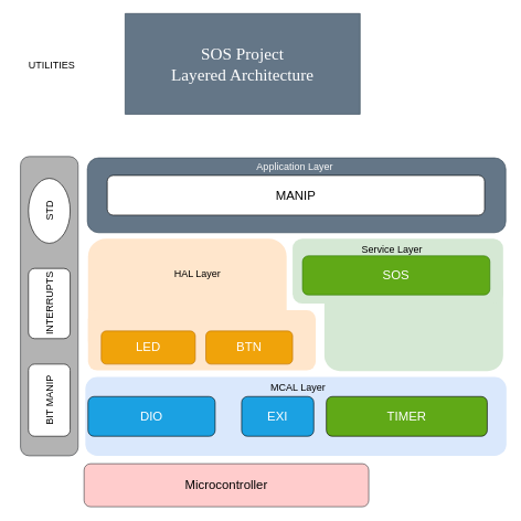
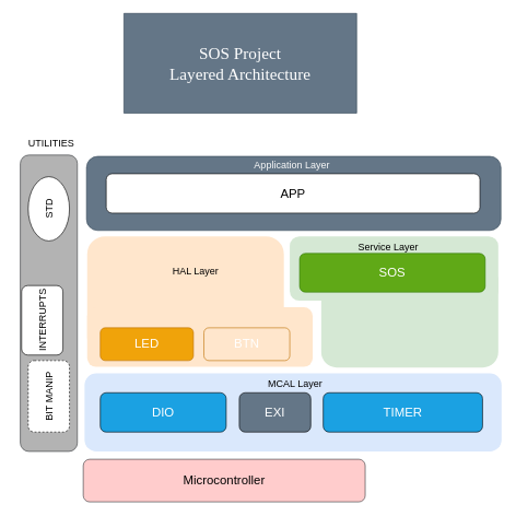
  <mxCell id="0" />
  <mxCell id="1" parent="0" />
  <mxCell id="2" value="" style="rounded=1;whiteSpace=wrap;html=1;fillColor=#ffe6cc;strokeColor=none;movable=1;resizable=1;rotatable=1;deletable=1;editable=1;locked=0;connectable=1;" parent="1" vertex="1"><mxGeometry x="132" y="360" width="300" height="181" as="geometry" /></mxCell>
  <mxCell id="3" value="" style="rounded=1;whiteSpace=wrap;html=1;fillColor=#d5e8d4;strokeColor=none;movable=1;resizable=1;rotatable=1;deletable=1;editable=1;locked=0;connectable=1;" parent="1" vertex="1"><mxGeometry x="489" y="404" width="270" height="156" as="geometry" /></mxCell>
  <mxCell id="4" value="" style="rounded=1;whiteSpace=wrap;html=1;fillColor=#dae8fc;strokeColor=none;movable=1;resizable=1;rotatable=1;deletable=1;editable=1;locked=0;connectable=1;" parent="1" vertex="1"><mxGeometry x="128" y="569" width="636" height="119" as="geometry" /></mxCell>
  <mxCell id="5" value="" style="rounded=1;whiteSpace=wrap;html=1;fillColor=#ffe6cc;strokeColor=none;movable=1;resizable=1;rotatable=1;deletable=1;editable=1;locked=0;connectable=1;" parent="1" vertex="1"><mxGeometry x="132" y="468" width="344" height="91" as="geometry" /></mxCell>
  <mxCell id="6" value="&lt;div style=&quot;font-size: 1px&quot;&gt;&lt;font style=&quot;font-size:25.4px;font-family:Calibri;color:#ffffff;direction:ltr;letter-spacing:0px;line-height:120%;opacity:1&quot;&gt;SOS Project&lt;br&gt;&lt;/font&gt;&lt;/div&gt;&lt;div style=&quot;font-size: 1px&quot;&gt;&lt;font style=&quot;font-size:25.4px;font-family:Calibri;color:#ffffff;direction:ltr;letter-spacing:0px;line-height:120%;opacity:1&quot;&gt;Layered Architecture&lt;/font&gt;&lt;/div&gt;" style="verticalAlign=middle;align=center;overflow=width;vsdxID=47;fillColor=#647687;shape=stencil(nZBLDoAgDERP0z3SIyjew0SURgSD+Lu9kMZoXLhwN9O+tukAlrNpJg1SzDH4QW/URgNYgZTkjA4UkwJUgGXng+6DX1zLfmoymdXo17xh5zmRJ6Q42BWCfc2oJfdAr+Yv+AP9Cb7OJ3H/2JG1HNGz/84klThPVCc=);strokeColor=#314354;points=[];labelBackgroundColor=none;rounded=0;html=1;whiteSpace=wrap;fontColor=#ffffff;" parent="1" vertex="1"><mxGeometry x="188" y="20" width="355" height="152" as="geometry" /></mxCell>
  <mxCell id="7" value="" style="rounded=1;whiteSpace=wrap;html=1;fillColor=#647687;fontColor=#ffffff;strokeColor=#314354;fontSize=19;" parent="1" vertex="1"><mxGeometry x="131" y="238" width="632" height="113" as="geometry" /></mxCell>
  <mxCell id="8" value="" style="rounded=1;whiteSpace=wrap;html=1;fillColor=#B3B3B3;strokeColor=#36393d;fontSize=19;" parent="1" vertex="1"><mxGeometry x="30" y="236" width="87" height="452" as="geometry" /></mxCell>
  <mxCell id="9" value="Microcontroller" style="rounded=1;whiteSpace=wrap;html=1;fillColor=#ffcccc;strokeColor=#36393d;fontSize=19;" parent="1" vertex="1"><mxGeometry x="126" y="700" width="430" height="65" as="geometry" /></mxCell>
- <mxCell id="10" value="MANIP" style="rounded=1;whiteSpace=wrap;html=1;fontSize=19;" parent="1" vertex="1"><mxGeometry x="161" y="264.5" width="570" height="60" as="geometry" /></mxCell>
- <mxCell id="11" value="DIO" style="rounded=1;whiteSpace=wrap;html=1;fillColor=#1ba1e2;fontSize=19;fontColor=#ffffff;flipH=0;" parent="1" vertex="1"><mxGeometry x="132" y="598.5" width="192" height="60" as="geometry" /></mxCell>
+ <mxCell id="10" value="APP" style="rounded=1;whiteSpace=wrap;html=1;fontSize=19;" parent="1" vertex="1"><mxGeometry x="161" y="264.5" width="570" height="60" as="geometry" /></mxCell>
+ <mxCell id="11" value="DIO" style="rounded=1;whiteSpace=wrap;html=1;fillColor=#1ba1e2;fontSize=19;fontColor=#ffffff;flipH=0;" parent="1" vertex="1"><mxGeometry x="152" y="598.5" width="192" height="60" as="geometry" /></mxCell>
  <mxCell id="12" value="STD" style="ellipse;whiteSpace=wrap;html=1;fontSize=15;horizontal=0;" parent="1" vertex="1"><mxGeometry x="42" y="269" width="63" height="98" as="geometry" /></mxCell>
- <mxCell id="13" value="BIT MANIP" style="rounded=1;whiteSpace=wrap;html=1;fontSize=15;horizontal=0;" parent="1" vertex="1"><mxGeometry x="42" y="549.5" width="63" height="109" as="geometry" /></mxCell>
+ <mxCell id="13" value="BIT MANIP" style="rounded=1;whiteSpace=wrap;html=1;fontSize=15;horizontal=0;dashed=1;" parent="1" vertex="1"><mxGeometry x="42" y="549.5" width="63" height="109" as="geometry" /></mxCell>
  <mxCell id="14" value="LED" style="rounded=1;whiteSpace=wrap;html=1;fillColor=#f0a30a;fontSize=19;fontColor=#FFFFFF;strokeColor=#BD7000;flipH=0;movable=1;resizable=1;rotatable=1;deletable=1;editable=1;locked=0;connectable=1;" parent="1" vertex="1"><mxGeometry x="152" y="499.5" width="142" height="50" as="geometry" /></mxCell>
- <mxCell id="15" value="INTERRUPTS" style="rounded=1;whiteSpace=wrap;html=1;fontSize=15;horizontal=0;" parent="1" vertex="1"><mxGeometry x="42" y="405" width="63" height="106" as="geometry" /></mxCell>
+ <mxCell id="15" value="INTERRUPTS" style="rounded=1;whiteSpace=wrap;html=1;fontSize=15;horizontal=0;" parent="1" vertex="1"><mxGeometry x="32" y="435" width="63" height="106" as="geometry" /></mxCell>
  <mxCell id="16" value="" style="rounded=1;whiteSpace=wrap;html=1;fillColor=#d5e8d4;strokeColor=none;movable=1;resizable=1;rotatable=1;deletable=1;editable=1;locked=0;connectable=1;" parent="1" vertex="1"><mxGeometry x="441" y="360" width="318" height="98" as="geometry" /></mxCell>
  <mxCell id="17" value="Service Layer" style="text;html=1;strokeColor=none;fillColor=none;align=center;verticalAlign=middle;whiteSpace=wrap;rounded=0;fontSize=15;" parent="1" vertex="1"><mxGeometry x="534" y="360" width="115" height="30" as="geometry" /></mxCell>
  <mxCell id="18" value="HAL Layer" style="text;html=1;strokeColor=none;fillColor=none;align=center;verticalAlign=middle;whiteSpace=wrap;rounded=0;fontSize=15;" parent="1" vertex="1"><mxGeometry x="239.5" y="397" width="115" height="30" as="geometry" /></mxCell>
- <mxCell id="19" value="UTILITIES" style="text;html=1;strokeColor=none;fillColor=none;align=center;verticalAlign=middle;whiteSpace=wrap;rounded=0;fontSize=15;" parent="1" vertex="1"><mxGeometry x="20" y="83" width="115" height="30" as="geometry" /></mxCell>
+ <mxCell id="19" value="UTILITIES" style="text;html=1;strokeColor=none;fillColor=none;align=center;verticalAlign=middle;whiteSpace=wrap;rounded=0;fontSize=15;" parent="1" vertex="1"><mxGeometry x="20" y="203" width="115" height="30" as="geometry" /></mxCell>
  <mxCell id="20" value="&lt;font color=&quot;#fafafa&quot;&gt;Application Layer&lt;/font&gt;" style="text;html=1;strokeColor=none;fillColor=none;align=center;verticalAlign=middle;whiteSpace=wrap;rounded=0;fontSize=15;" parent="1" vertex="1"><mxGeometry x="359.5" y="236" width="169" height="30" as="geometry" /></mxCell>
  <mxCell id="21" value="MCAL Layer" style="text;html=1;strokeColor=none;fillColor=none;align=center;verticalAlign=middle;whiteSpace=wrap;rounded=0;fontSize=15;" parent="1" vertex="1"><mxGeometry x="392" y="569" width="115" height="30" as="geometry" /></mxCell>
- <mxCell id="22" value="TIMER" style="rounded=1;whiteSpace=wrap;html=1;fillColor=#60a917;fontSize=19;fontColor=#ffffff;horizontal=1;" parent="1" vertex="1"><mxGeometry x="492" y="598.5" width="243" height="60" as="geometry" /></mxCell>
+ <mxCell id="22" value="TIMER" style="rounded=1;whiteSpace=wrap;html=1;fillColor=#1ba1e2;fontSize=19;fontColor=#ffffff;horizontal=1;" parent="1" vertex="1"><mxGeometry x="492" y="598.5" width="243" height="60" as="geometry" /></mxCell>
  <mxCell id="23" value="SOS" style="rounded=1;whiteSpace=wrap;html=1;fillColor=#60a917;fontSize=19;fontColor=#ffffff;horizontal=1;strokeColor=#2D7600;" parent="1" vertex="1"><mxGeometry x="456" y="386" width="283" height="59" as="geometry" /></mxCell>
- <mxCell id="24" value="EXI" style="rounded=1;whiteSpace=wrap;html=1;fillColor=#1ba1e2;fontSize=19;fontColor=#ffffff;flipH=0;" parent="1" vertex="1"><mxGeometry x="364" y="598.5" width="109" height="60" as="geometry" /></mxCell>
- <mxCell id="25" value="BTN" style="rounded=1;whiteSpace=wrap;html=1;fillColor=#f0a30a;fontSize=19;fontColor=#FFFFFF;strokeColor=#BD7000;flipH=0;movable=1;resizable=1;rotatable=1;deletable=1;editable=1;locked=0;connectable=1;" parent="1" vertex="1"><mxGeometry x="310" y="499.5" width="131" height="50" as="geometry" /></mxCell>
+ <mxCell id="24" value="EXI" style="rounded=1;whiteSpace=wrap;html=1;fillColor=#647687;fontSize=19;fontColor=#ffffff;flipH=0;" parent="1" vertex="1"><mxGeometry x="364" y="598.5" width="109" height="60" as="geometry" /></mxCell>
+ <mxCell id="25" value="BTN" style="rounded=1;whiteSpace=wrap;html=1;fillColor=#ffe6cc;fontSize=19;fontColor=#FFFFFF;strokeColor=#BD7000;flipH=0;movable=1;resizable=1;rotatable=1;deletable=1;editable=1;locked=0;connectable=1;" parent="1" vertex="1"><mxGeometry x="310" y="499.5" width="131" height="50" as="geometry" /></mxCell>
